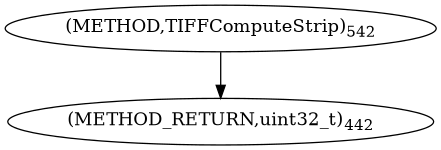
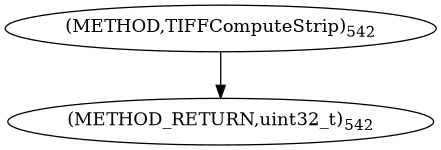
  digraph {
    n1 [label=<(METHOD,TIFFComputeStrip)<SUB>542</SUB>>]
-   n2 [label=<(METHOD_RETURN,uint32_t)<SUB>442</SUB>>]
+   n2 [label=<(METHOD_RETURN,uint32_t)<SUB>542</SUB>>]
    n1 -> n2
  }
